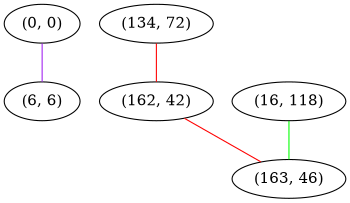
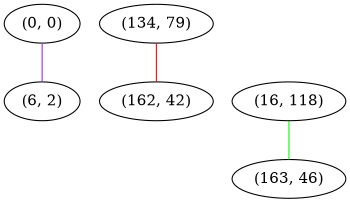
  graph {
    edge [color=red weight=1]
    "(0, 0)"
-   "(6, 6)"
-   "(134, 72)"
+   "(6, 6)" [label="(6, 2)"]
+   "(134, 72)" [label="(134, 79)"]
    "(162, 42)"
    "(16, 118)"
    "(163, 46)"
    "(0, 0)" -- "(6, 6)" [color=purple weight=4]
    "(134, 72)" -- "(162, 42)"
-   "(162, 42)" -- "(163, 46)"
    "(16, 118)" -- "(163, 46)" [color=green weight=2]
  }
